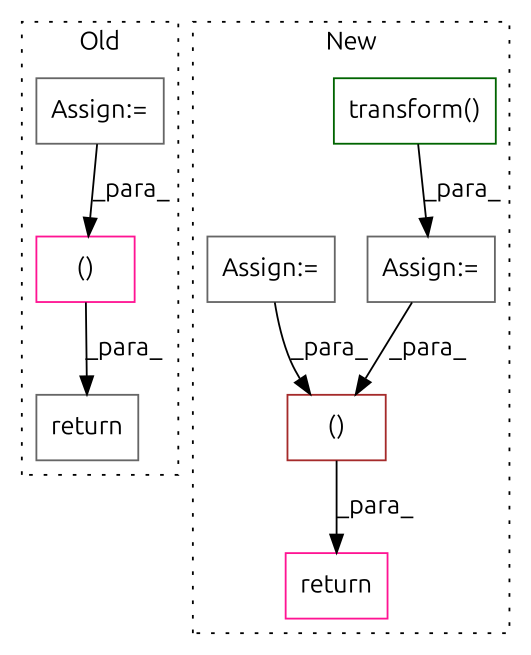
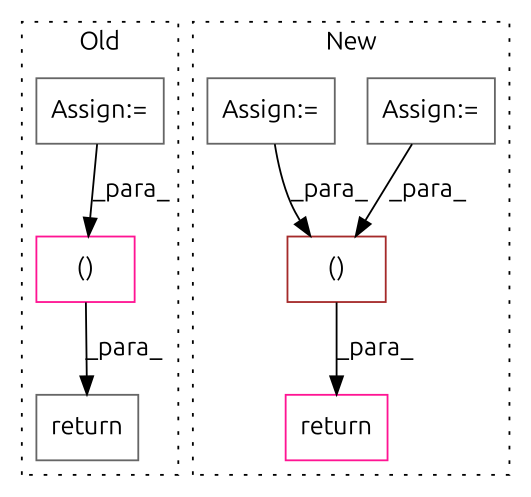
  digraph {
    fontname=Ubuntu
    node [a=68 l=7 shape=box color=gray40 fontname=Ubuntu]
    edge [fontname=Ubuntu]
    n1 [a=93 label=return s=17041]
    n2 [a=54 label="()" s=17063 color=deeppink]
    n3 [l=3 label="Assign:=" s=16915]
-   n4 [a=75 l="15,1" label="transform()" s="16671,16689" color=darkgreen]
    n5 [l=3 label="Assign:=" s=16668]
    n6 [a=93 label=return s=16740 color=deeppink]
    n7 [l=3 label="Assign:=" s=16571]
    n8 [a=54 l=14 label="()" s=16750 color=brown]
    subgraph cluster_1 {
      label=Old
      style=dotted
      n1
      n2
      n3
    }
    subgraph cluster_2 {
      label=New
      style=dotted
-     n4
      n5
      n6
      n7
      n8
    }
    n2 -> n1 [label=_para_]
    n3 -> n2 [label=_para_]
-   n4 -> n5 [label=_para_]
    n5 -> n8 [label=_para_]
    n7 -> n8 [label=_para_]
    n8 -> n6 [label=_para_]
  }
